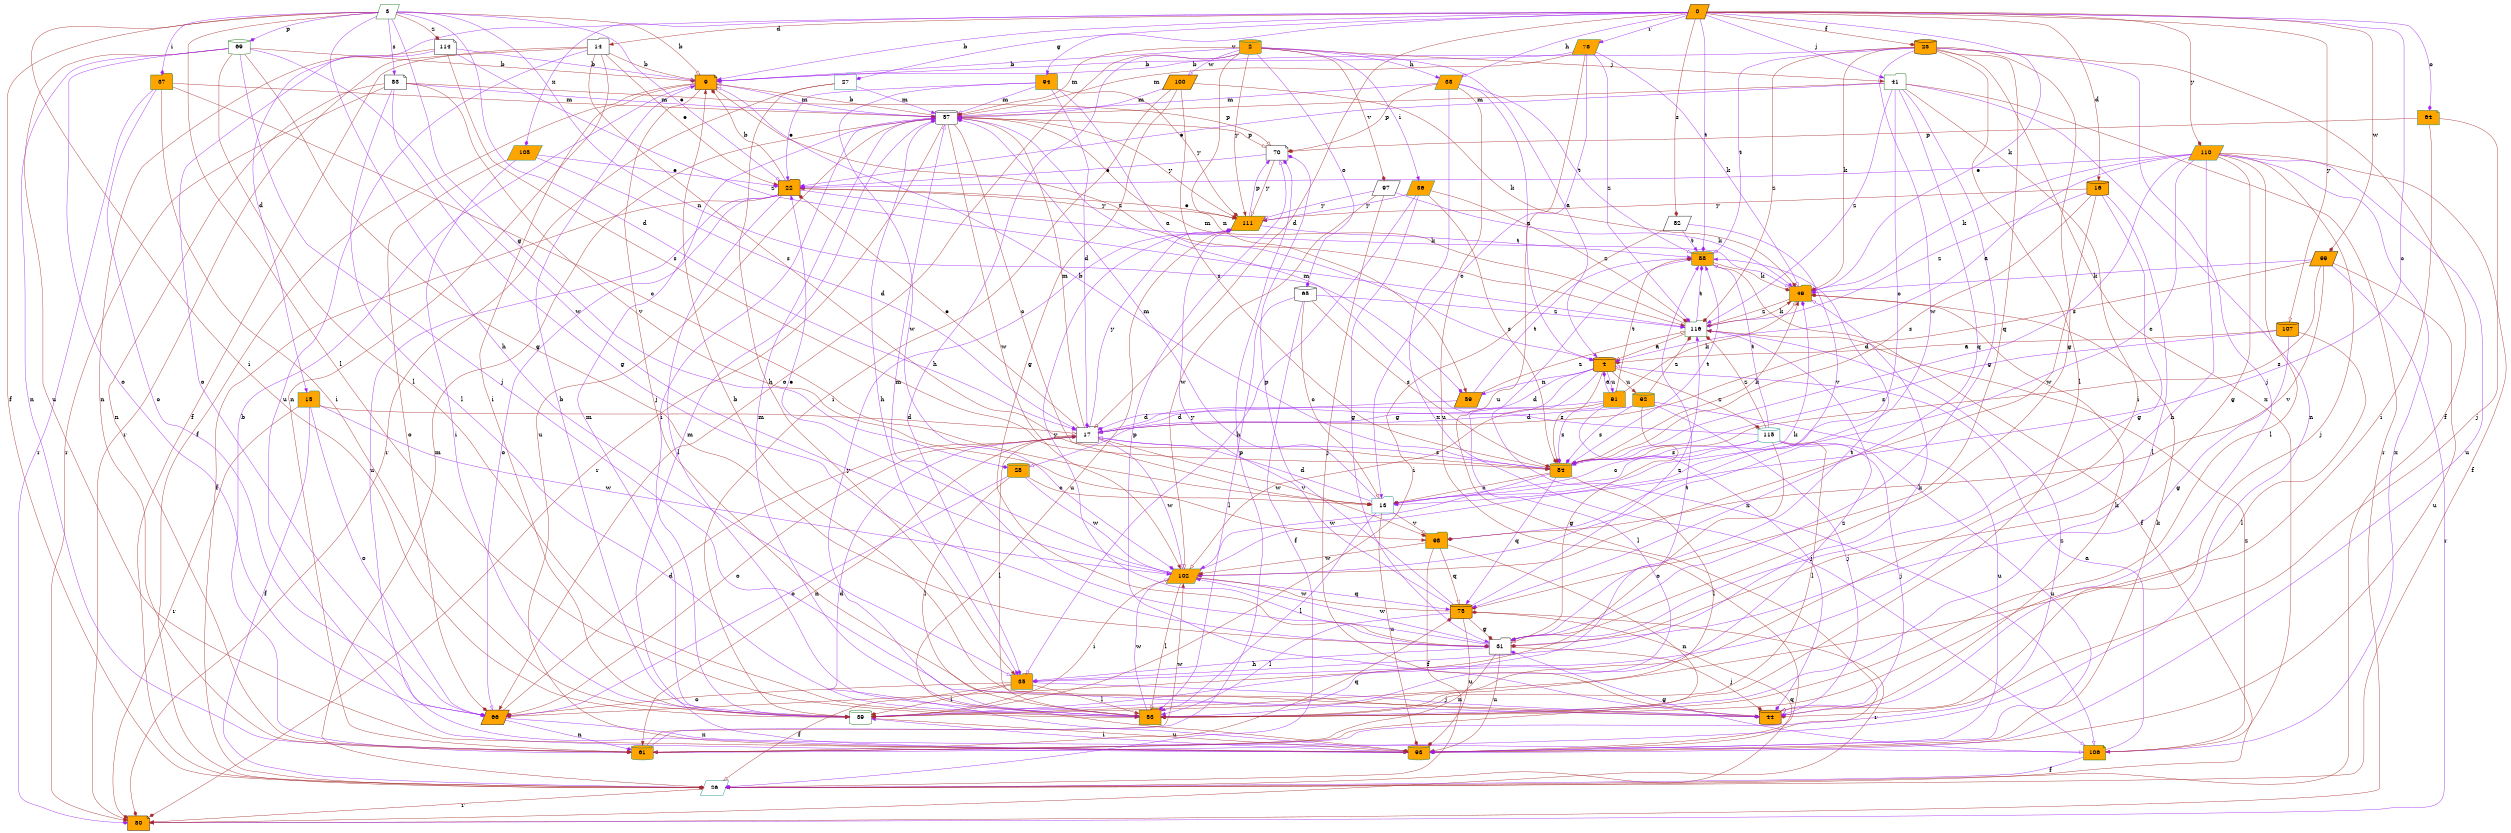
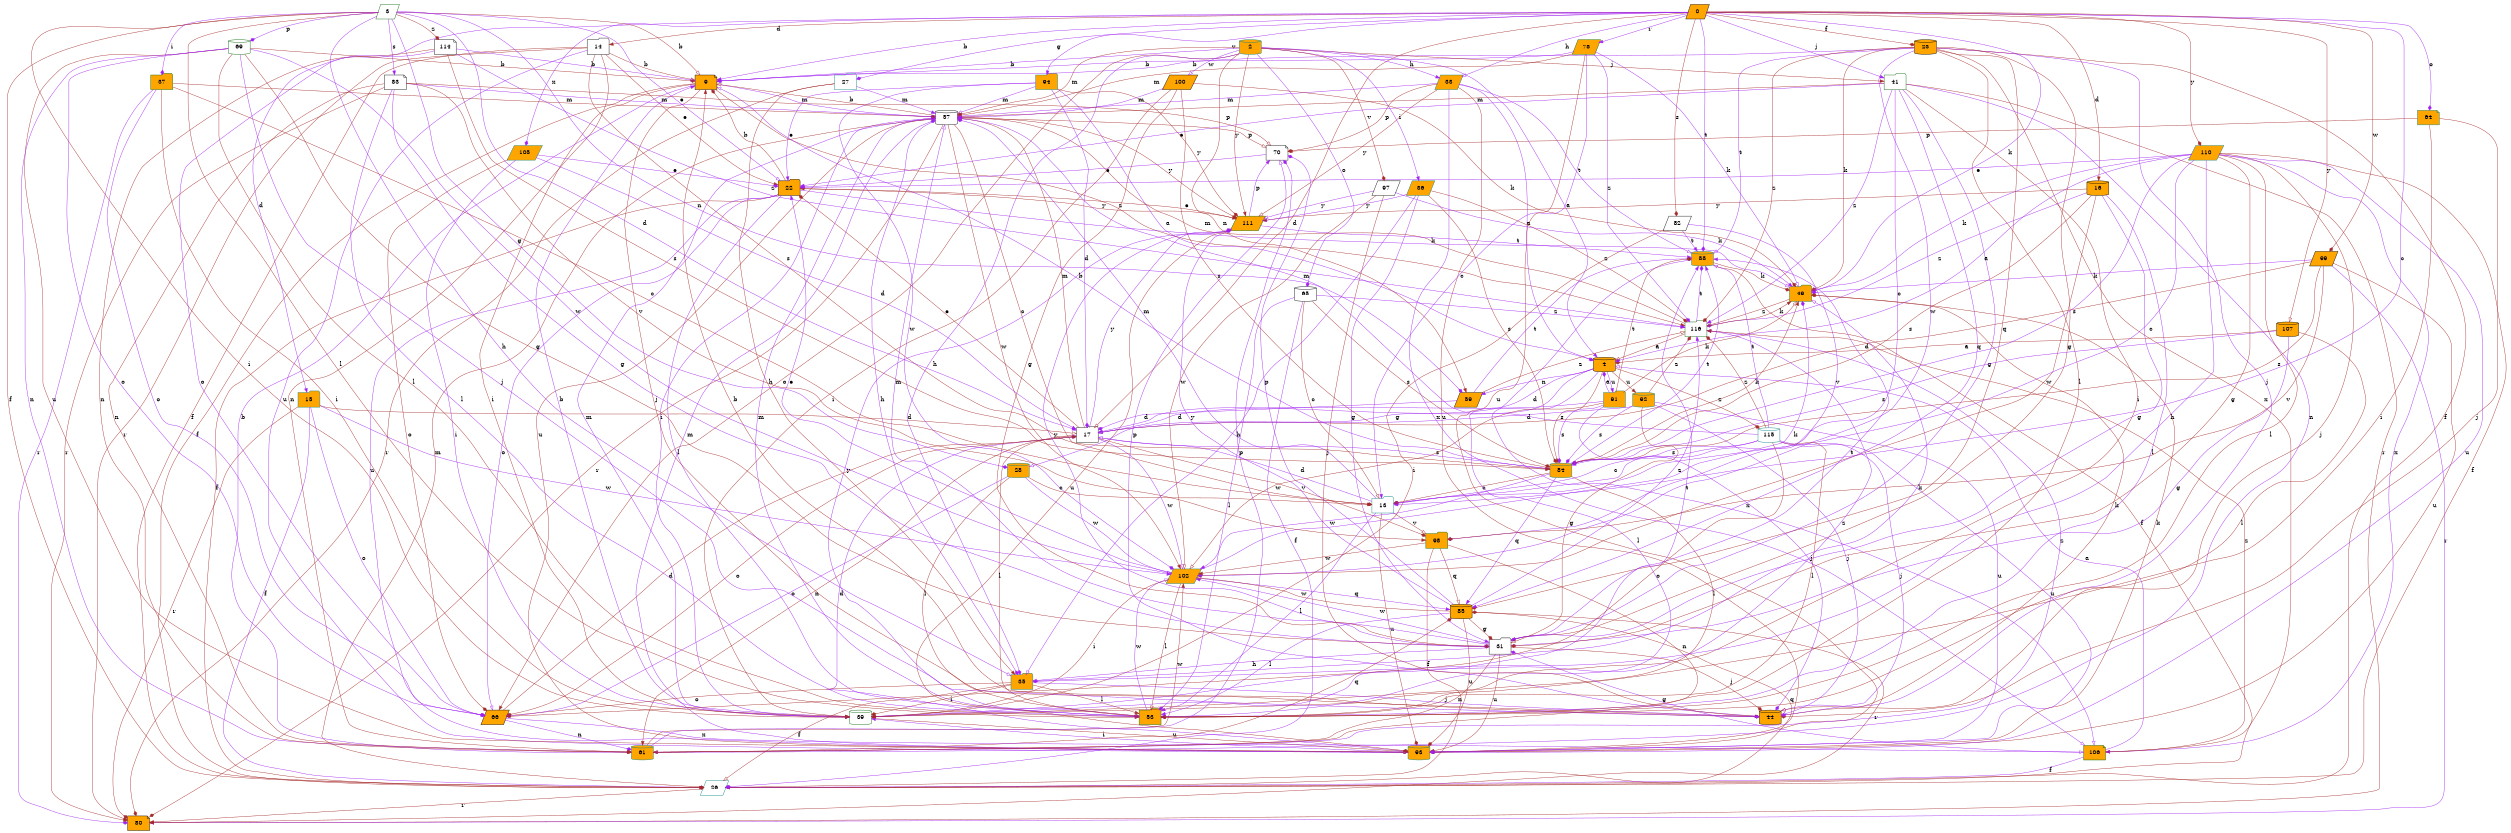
  strict digraph {
    node [color=black fillcolor=orange shape=cylinder style=filled]
    edge [arrowhead=diamond color=purple]
    0 [shape=parallelogram]
    9 [shape=note]
    13 [color=teal fillcolor=white shape=folder]
    14 [fillcolor=white shape=folder]
    15 [color=teal shape=folder]
    16
    17 [fillcolor=white shape=folder]
    23
    27 [color=teal fillcolor=white shape=folder]
    33 [color=teal shape=parallelogram]
    41 [color=darkgreen fillcolor=white shape=folder]
    49 [color=darkgreen shape=folder]
    64 [color=teal shape=note]
    78 [color=darkgreen shape=parallelogram]
    82 [fillcolor=white shape=parallelogram]
    88 [color=teal]
    94 [color=teal shape=folder]
    99 [shape=parallelogram]
    105 [color=teal shape=parallelogram]
    107
    110 [color=teal shape=parallelogram]
    57 [fillcolor=white]
    26 [color=teal fillcolor=white shape=parallelogram]
    39 [color=darkgreen fillcolor=white]
    44
    116 [color=darkgreen fillcolor=white shape=folder]
    53 [color=darkgreen shape=folder]
    93 [color=teal]
    98 [color=darkgreen shape=folder]
    22 [shape=folder]
    84 [color=teal]
    61 [color=teal]
    80 [shape=note]
    66 [shape=parallelogram]
    102 [color=teal shape=parallelogram]
    111 [color=darkgreen shape=parallelogram]
    31 [fillcolor=white shape=folder]
-   75
+   75 [label=85]
    106 [color=darkgreen shape=note]
    35 [color=teal shape=folder]
    4
    70 [fillcolor=white shape=note]
    2 [color=teal]
    36 [color=teal shape=parallelogram]
    59 [shape=parallelogram]
    65 [fillcolor=white]
    97 [fillcolor=white shape=parallelogram]
    100 [shape=parallelogram]
    28 [color=teal]
    91 [color=teal shape=folder]
    92 [color=teal]
    115 [color=teal fillcolor=white]
    3 [color=darkgreen fillcolor=white shape=parallelogram]
    37 [color=darkgreen shape=folder]
    69 [color=darkgreen fillcolor=white]
    83 [fillcolor=white shape=note]
    114 [fillcolor=white shape=note]
    0 -> 9 [arrowhead=normal label=b]
    0 -> 13 [arrowhead=normal label=c]
    0 -> 14 [arrowhead=normal color=brown label=d]
    0 -> 15 [arrowhead=normal label=d]
    0 -> 16 [arrowhead=normal color=brown label=d]
    0 -> 17 [arrowhead=onormal color=brown label=d]
    0 -> 23 [color=brown label=f]
    0 -> 27 [label=g]
    0 -> 33 [arrowhead=onormal label=h]
    0 -> 41 [arrowhead=normal label=j]
    0 -> 49 [label=k]
    0 -> 64 [label=o]
    0 -> 78 [arrowhead=normal label=r]
    0 -> 82 [color=brown label=s]
    0 -> 88 [label=t]
    0 -> 94 [arrowhead=normal label=v]
    0 -> 99 [color=brown label=w]
    0 -> 105 [label=x]
    0 -> 107 [arrowhead=onormal color=brown label=y]
    0 -> 110 [color=brown label=y]
    9 -> 57 [label=m]
    9 -> 26 [color=brown label=f]
    9 -> 39 [arrowhead=normal color=brown label=i]
    9 -> 44 [color=brown label=j]
    9 -> 116 [arrowhead=normal color=brown label=z]
    13 -> 17 [arrowhead=onormal label=d]
    13 -> 57 [label=m]
    13 -> 53 [arrowhead=normal label=l]
    13 -> 93 [color=brown label=u]
    13 -> 98 [arrowhead=onormal color=brown label=v]
    14 -> 9 [arrowhead=onormal color=brown label=b]
    14 -> 26 [arrowhead=onormal color=brown label=f]
    14 -> 93 [arrowhead=onormal label=u]
    14 -> 22 [arrowhead=normal color=brown label=e]
    14 -> 84 [arrowhead=normal color=brown label=s]
    14 -> 61 [arrowhead=normal color=brown label=n]
    14 -> 80 [arrowhead=normal color=brown label=r]
    15 -> 17 [arrowhead=onormal color=brown label=d]
    15 -> 26 [label=f]
    15 -> 80 [color=brown label=r]
    15 -> 66 [arrowhead=normal label=o]
    15 -> 102 [arrowhead=normal label=w]
    16 -> 116 [label=z]
    16 -> 53 [arrowhead=normal label=l]
    16 -> 84 [color=brown label=s]
    16 -> 102 [color=brown label=w]
    16 -> 111 [arrowhead=normal color=brown label=y]
    16 -> 31 [arrowhead=onormal label=g]
    17 -> 57 [color=brown label=m]
    17 -> 53 [color=brown label=l]
    17 -> 98 [color=brown label=v]
    17 -> 22 [color=brown label=e]
    17 -> 84 [arrowhead=onormal label=s]
    17 -> 61 [arrowhead=normal color=brown label=n]
    17 -> 66 [color=brown label=o]
    17 -> 102 [arrowhead=onormal label=w]
    17 -> 111 [arrowhead=normal label=y]
    23 -> 9 [label=b]
    23 -> 49 [color=brown label=k]
    23 -> 88 [arrowhead=onormal label=t]
    23 -> 26 [arrowhead=normal color=brown label=f]
    23 -> 44 [arrowhead=onormal label=j]
    23 -> 116 [color=brown label=z]
    23 -> 53 [arrowhead=onormal color=brown label=l]
    23 -> 102 [arrowhead=normal label=w]
    23 -> 31 [arrowhead=normal color=brown label=g]
    23 -> 75 [color=brown label=q]
    23 -> 106 [arrowhead=normal color=brown label=x]
    27 -> 57 [arrowhead=normal label=m]
    27 -> 80 [color=brown label=r]
    27 -> 35 [arrowhead=normal color=brown label=h]
    33 -> 88 [arrowhead=onormal label=t]
    33 -> 57 [arrowhead=onormal label=m]
    33 -> 93 [arrowhead=normal color=brown label=u]
    33 -> 106 [arrowhead=onormal label=x]
    33 -> 4 [label=a]
    33 -> 70 [color=brown label=p]
    41 -> 13 [label=c]
    41 -> 57 [arrowhead=onormal color=brown label=m]
    41 -> 39 [color=brown label=i]
    41 -> 116 [arrowhead=normal label=z]
    41 -> 22 [arrowhead=normal label=e]
    41 -> 61 [arrowhead=normal label=n]
    41 -> 80 [arrowhead=normal color=brown label=r]
    41 -> 31 [label=g]
    41 -> 75 [arrowhead=normal label=q]
    49 -> 116 [arrowhead=onormal color=brown label=z]
    64 -> 39 [arrowhead=normal color=brown label=i]
    64 -> 44 [color=brown label=j]
    64 -> 70 [arrowhead=normal color=brown label=p]
    78 -> 9 [arrowhead=normal label=b]
    78 -> 13 [arrowhead=normal label=c]
    78 -> 49 [arrowhead=onormal label=k]
    78 -> 57 [arrowhead=onormal color=brown label=m]
    78 -> 116 [label=z]
    78 -> 93 [color=brown label=u]
    82 -> 88 [arrowhead=normal label=t]
    82 -> 39 [color=brown label=i]
    82 -> 98 [label=v]
    88 -> 49 [color=brown label=k]
    88 -> 26 [arrowhead=normal color=brown label=f]
    88 -> 106 [arrowhead=onormal label=x]
    94 -> 17 [label=d]
    94 -> 57 [arrowhead=onormal label=m]
    94 -> 22 [arrowhead=normal label=e]
    94 -> 102 [label=w]
    94 -> 111 [color=brown label=y]
    94 -> 4 [arrowhead=onormal label=a]
    99 -> 17 [arrowhead=onormal color=brown label=d]
    99 -> 49 [label=k]
    99 -> 93 [arrowhead=normal color=brown label=u]
    99 -> 98 [color=brown label=v]
    99 -> 84 [arrowhead=onormal color=brown label=s]
    99 -> 80 [arrowhead=normal label=r]
    105 -> 17 [arrowhead=normal label=d]
    105 -> 39 [arrowhead=normal label=i]
    105 -> 22 [label=e]
    105 -> 66 [color=brown label=o]
    107 -> 53 [arrowhead=onormal color=brown label=l]
    107 -> 84 [label=s]
    107 -> 31 [arrowhead=onormal label=g]
    107 -> 4 [color=brown label=a]
    110 -> 13 [arrowhead=normal label=c]
    110 -> 49 [arrowhead=onormal label=k]
    110 -> 26 [arrowhead=onormal color=brown label=f]
    110 -> 44 [arrowhead=onormal color=brown label=j]
    110 -> 53 [arrowhead=onormal color=brown label=l]
    110 -> 93 [arrowhead=onormal label=u]
    110 -> 22 [arrowhead=normal label=e]
    110 -> 84 [arrowhead=onormal label=s]
    110 -> 31 [color=brown label=g]
    110 -> 106 [arrowhead=normal label=x]
    110 -> 35 [label=h]
    110 -> 4 [label=a]
    57 -> 9 [arrowhead=onormal color=brown label=b]
    57 -> 13 [arrowhead=normal color=brown label=c]
    57 -> 39 [arrowhead=normal label=i]
    57 -> 93 [arrowhead=onormal color=brown label=u]
    57 -> 80 [color=brown label=r]
    57 -> 102 [arrowhead=normal color=brown label=w]
    57 -> 111 [color=brown label=y]
    57 -> 35 [label=h]
    57 -> 70 [arrowhead=onormal color=brown label=p]
    26 -> 57 [arrowhead=onormal color=brown label=m]
    26 -> 80 [arrowhead=normal color=brown label=r]
    26 -> 75 [color=brown label=q]
    39 -> 9 [arrowhead=normal label=b]
    39 -> 88 [arrowhead=normal label=t]
    39 -> 57 [label=m]
    39 -> 116 [arrowhead=normal label=z]
    39 -> 93 [color=brown label=u]
    44 -> 9 [arrowhead=normal color=brown label=b]
    44 -> 49 [arrowhead=onormal color=brown label=k]
    44 -> 70 [arrowhead=onormal label=p]
    116 -> 49 [arrowhead=normal color=brown label=k]
    116 -> 88 [label=t]
    116 -> 57 [arrowhead=normal color=brown label=m]
    116 -> 4 [arrowhead=onormal color=brown label=a]
    53 -> 57 [label=m]
    53 -> 102 [arrowhead=onormal label=w]
    53 -> 111 [arrowhead=normal label=y]
    93 -> 17 [label=d]
    93 -> 49 [color=brown label=k]
    93 -> 57 [label=m]
    93 -> 39 [arrowhead=normal label=i]
    98 -> 26 [arrowhead=onormal color=brown label=f]
    98 -> 61 [arrowhead=onormal color=brown label=n]
    98 -> 102 [arrowhead=normal color=brown label=w]
    98 -> 75 [arrowhead=onormal color=brown label=q]
    22 -> 9 [color=brown label=b]
    22 -> 49 [arrowhead=onormal label=k]
    22 -> 26 [arrowhead=normal color=brown label=f]
    22 -> 53 [label=l]
    22 -> 93 [arrowhead=onormal label=u]
    22 -> 66 [arrowhead=onormal label=o]
    22 -> 111 [arrowhead=normal color=brown label=y]
    84 -> 9 [arrowhead=onormal label=b]
    84 -> 13 [color=brown label=c]
    84 -> 49 [arrowhead=normal color=brown label=k]
    84 -> 88 [arrowhead=normal label=t]
    84 -> 53 [arrowhead=normal color=brown label=l]
    84 -> 102 [arrowhead=normal label=w]
    84 -> 75 [arrowhead=normal label=q]
    61 -> 9 [arrowhead=onormal label=b]
    61 -> 116 [arrowhead=onormal label=z]
    61 -> 102 [arrowhead=normal color=brown label=w]
    61 -> 75 [color=brown label=q]
    61 -> 70 [label=p]
    66 -> 17 [arrowhead=normal color=brown label=d]
    66 -> 61 [label=n]
    66 -> 106 [arrowhead=onormal label=x]
    102 -> 49 [label=k]
    102 -> 39 [color=brown label=i]
    102 -> 53 [arrowhead=onormal color=brown label=l]
    102 -> 22 [arrowhead=normal label=e]
    102 -> 75 [arrowhead=normal label=q]
    111 -> 88 [arrowhead=normal label=t]
    111 -> 93 [color=brown label=u]
    111 -> 22 [arrowhead=normal color=brown label=e]
    111 -> 70 [arrowhead=normal label=p]
    31 -> 88 [arrowhead=normal label=t]
    31 -> 57 [arrowhead=onormal label=m]
    31 -> 44 [color=brown label=j]
    31 -> 93 [arrowhead=normal color=brown label=u]
    31 -> 61 [arrowhead=onormal color=brown label=n]
    31 -> 102 [arrowhead=normal label=w]
    31 -> 111 [label=y]
    31 -> 35 [arrowhead=onormal label=h]
    75 -> 116 [arrowhead=normal label=z]
    75 -> 53 [arrowhead=normal label=l]
    75 -> 93 [color=brown label=u]
    75 -> 80 [arrowhead=normal color=brown label=r]
    75 -> 102 [arrowhead=onormal color=brown label=w]
    75 -> 111 [label=y]
    75 -> 31 [color=brown label=g]
    75 -> 70 [label=p]
    106 -> 26 [arrowhead=normal label=f]
    106 -> 116 [arrowhead=normal color=brown label=z]
    106 -> 31 [label=g]
    106 -> 4 [arrowhead=onormal label=a]
    35 -> 49 [arrowhead=onormal label=k]
    35 -> 26 [arrowhead=onormal color=brown label=f]
    35 -> 39 [color=brown label=i]
    35 -> 44 [arrowhead=onormal label=j]
    35 -> 53 [arrowhead=normal color=brown label=l]
    35 -> 66 [arrowhead=normal color=brown label=o]
    4 -> 17 [arrowhead=normal label=d]
    4 -> 53 [label=l]
    4 -> 84 [color=brown label=s]
    4 -> 59 [arrowhead=normal label=n]
    4 -> 28 [arrowhead=onormal label=g]
    4 -> 91 [arrowhead=normal label=u]
    4 -> 92 [arrowhead=normal color=brown label=u]
    4 -> 115 [color=brown label=z]
    70 -> 22 [label=e]
-   70 -> 111 [arrowhead=onormal color=brown label=y]
+   33 -> 111 [arrowhead=onormal color=brown label=y]
    2 -> 9 [arrowhead=normal label=b]
    2 -> 33 [arrowhead=normal label=h]
    2 -> 41 [arrowhead=normal color=brown label=j]
    2 -> 57 [color=brown label=m]
    2 -> 66 [arrowhead=normal color=brown label=o]
    2 -> 111 [arrowhead=normal color=brown label=y]
    2 -> 35 [label=h]
    2 -> 4 [arrowhead=normal label=a]
    2 -> 36 [arrowhead=normal label=i]
    2 -> 59 [arrowhead=normal color=brown label=n]
    2 -> 65 [label=o]
    2 -> 97 [color=brown label=v]
    2 -> 100 [arrowhead=onormal label=w]
    36 -> 116 [color=brown label=z]
    36 -> 84 [color=brown label=s]
    36 -> 111 [arrowhead=onormal label=y]
    36 -> 31 [arrowhead=normal label=g]
    36 -> 35 [arrowhead=onormal label=h]
    59 -> 17 [label=d]
    59 -> 88 [label=t]
    59 -> 116 [arrowhead=onormal color=brown label=z]
    65 -> 13 [arrowhead=onormal color=brown label=c]
    65 -> 26 [label=f]
    65 -> 116 [arrowhead=normal label=z]
    65 -> 53 [label=l]
    65 -> 84 [color=brown label=s]
    97 -> 49 [arrowhead=normal label=k]
    97 -> 44 [arrowhead=normal color=brown label=j]
    97 -> 102 [arrowhead=onormal color=brown label=w]
    97 -> 111 [arrowhead=onormal label=y]
    100 -> 49 [color=brown label=k]
    100 -> 57 [label=m]
    100 -> 39 [arrowhead=onormal color=brown label=i]
    100 -> 84 [arrowhead=onormal color=brown label=s]
    100 -> 31 [color=brown label=g]
    28 -> 13 [arrowhead=normal color=brown label=c]
    28 -> 53 [arrowhead=onormal color=brown label=l]
    28 -> 66 [label=o]
    28 -> 102 [arrowhead=onormal label=w]
    91 -> 17 [arrowhead=onormal label=d]
    91 -> 49 [arrowhead=onormal color=brown label=k]
    91 -> 88 [color=brown label=t]
    91 -> 44 [label=j]
    91 -> 84 [label=s]
    91 -> 102 [arrowhead=onormal color=brown label=w]
    91 -> 4 [label=a]
    92 -> 17 [arrowhead=onormal label=d]
    92 -> 44 [arrowhead=onormal label=j]
    92 -> 116 [color=brown label=z]
    92 -> 93 [label=u]
    92 -> 84 [label=s]
    92 -> 31 [arrowhead=onormal color=brown label=g]
    115 -> 13 [arrowhead=onormal label=c]
    115 -> 88 [arrowhead=onormal label=t]
    115 -> 57 [label=m]
    115 -> 44 [label=j]
    115 -> 116 [color=brown label=z]
    115 -> 53 [arrowhead=normal color=brown label=l]
    115 -> 93 [arrowhead=onormal label=u]
    115 -> 84 [arrowhead=normal label=s]
    115 -> 66 [arrowhead=normal color=brown label=o]
    3 -> 9 [arrowhead=onormal color=brown label=b]
    3 -> 17 [arrowhead=normal label=d]
    3 -> 26 [color=brown label=f]
    3 -> 39 [arrowhead=normal color=brown label=i]
    3 -> 53 [arrowhead=normal color=brown label=l]
    3 -> 22 [arrowhead=onormal label=e]
    3 -> 35 [arrowhead=onormal label=h]
    3 -> 59 [label=n]
    3 -> 28 [label=g]
    3 -> 37 [label=i]
    3 -> 69 [label=p]
    3 -> 83 [arrowhead=normal label=s]
    3 -> 114 [color=brown label=z]
    37 -> 13 [color=brown label=c]
    37 -> 57 [color=brown label=m]
    37 -> 39 [arrowhead=onormal color=brown label=i]
    37 -> 80 [label=r]
    37 -> 66 [label=o]
    69 -> 9 [color=brown label=b]
    69 -> 44 [label=j]
    69 -> 53 [arrowhead=onormal color=brown label=l]
    69 -> 93 [arrowhead=onormal color=brown label=u]
    69 -> 61 [arrowhead=onormal label=n]
    69 -> 66 [arrowhead=onormal label=o]
    69 -> 102 [arrowhead=onormal label=w]
    69 -> 31 [color=brown label=g]
    83 -> 57 [arrowhead=onormal label=m]
    83 -> 53 [arrowhead=onormal label=l]
    83 -> 98 [arrowhead=normal color=brown label=v]
    83 -> 61 [color=brown label=n]
    83 -> 80 [arrowhead=normal color=brown label=r]
    83 -> 31 [arrowhead=onormal label=g]
    83 -> 70 [arrowhead=onormal color=brown label=p]
    114 -> 9 [arrowhead=onormal label=b]
    114 -> 116 [arrowhead=normal label=z]
    114 -> 84 [arrowhead=normal color=brown label=s]
    114 -> 61 [arrowhead=normal color=brown label=n]
    114 -> 66 [label=o]
  }
